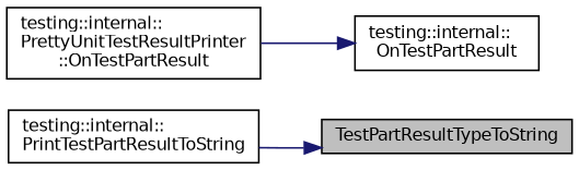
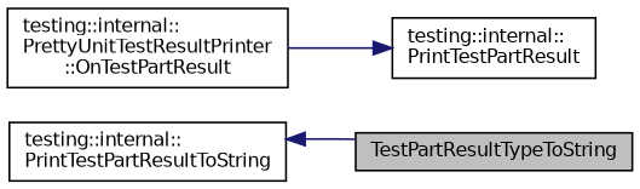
  digraph {
    rankdir=RL
    node [color=black fontname=Helvetica fontsize=10 shape=record]
    edge [color=midnightblue dir=back fontname=Helvetica fontsize=10 labelfontname=Helvetica labelfontsize=10 style=solid]
    n1 [fillcolor=grey75 fontcolor=black height=0.2 label=TestPartResultTypeToString style=filled width=0.4]
    n2 [height=0.2 label="testing::internal::\lPrintTestPartResultToString" width=0.4]
-   n3 [height=0.2 label="testing::internal::\lOnTestPartResult" width=0.4]
+   n3 [height=0.2 label="testing::internal::\lPrintTestPartResult" width=0.4]
    n4 [height=0.2 label="testing::internal::\lPrettyUnitTestResultPrinter\l::OnTestPartResult" width=0.4]
-   n1 -> n2
+   n2 -> n1
    n3 -> n4
  }
